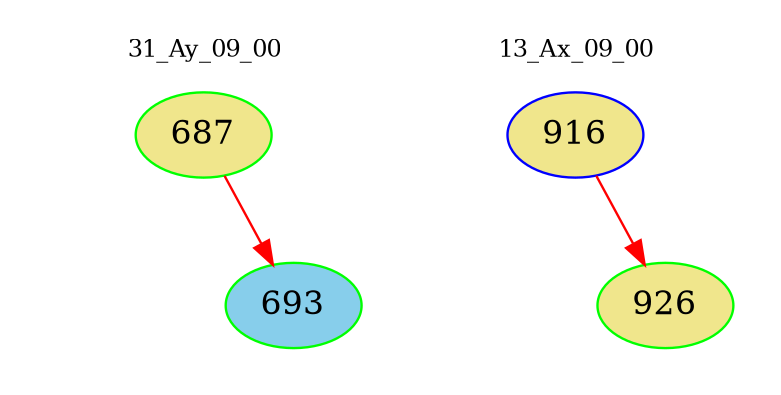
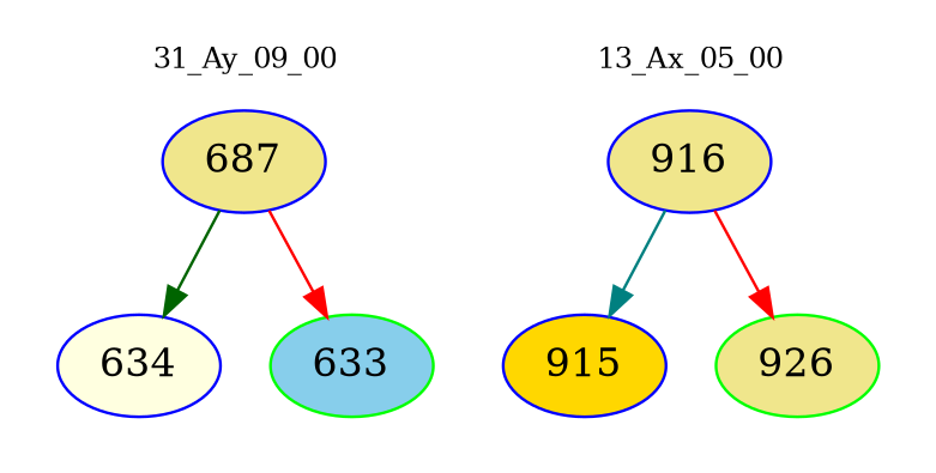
  digraph {
    node [color=blue fillcolor=khaki style=filled]
    edge [color=red]
-   n1 [color=green label=687]
-   n3 [color=green fillcolor=skyblue label=693]
+   n1 [label=687]
+   n2 [fillcolor=lightyellow label=634]
+   n3 [color=green fillcolor=skyblue label=633]
    n4 [label=916]
+   n5 [fillcolor=gold label=915]
    n6 [color=green label=926]
    subgraph cluster_1 {
      color=white
      fontsize=10
      label="31_Ay_09_00"
      n1
+     n2
      n3
    }
    subgraph cluster_2 {
      color=white
      fontsize=10
-     label="13_Ax_09_00"
+     label="13_Ax_05_00"
      n4
+     n5
      n6
    }
+   n1 -> n2 [color=darkgreen]
    n1 -> n3
+   n4 -> n5 [color=teal]
    n4 -> n6
  }
